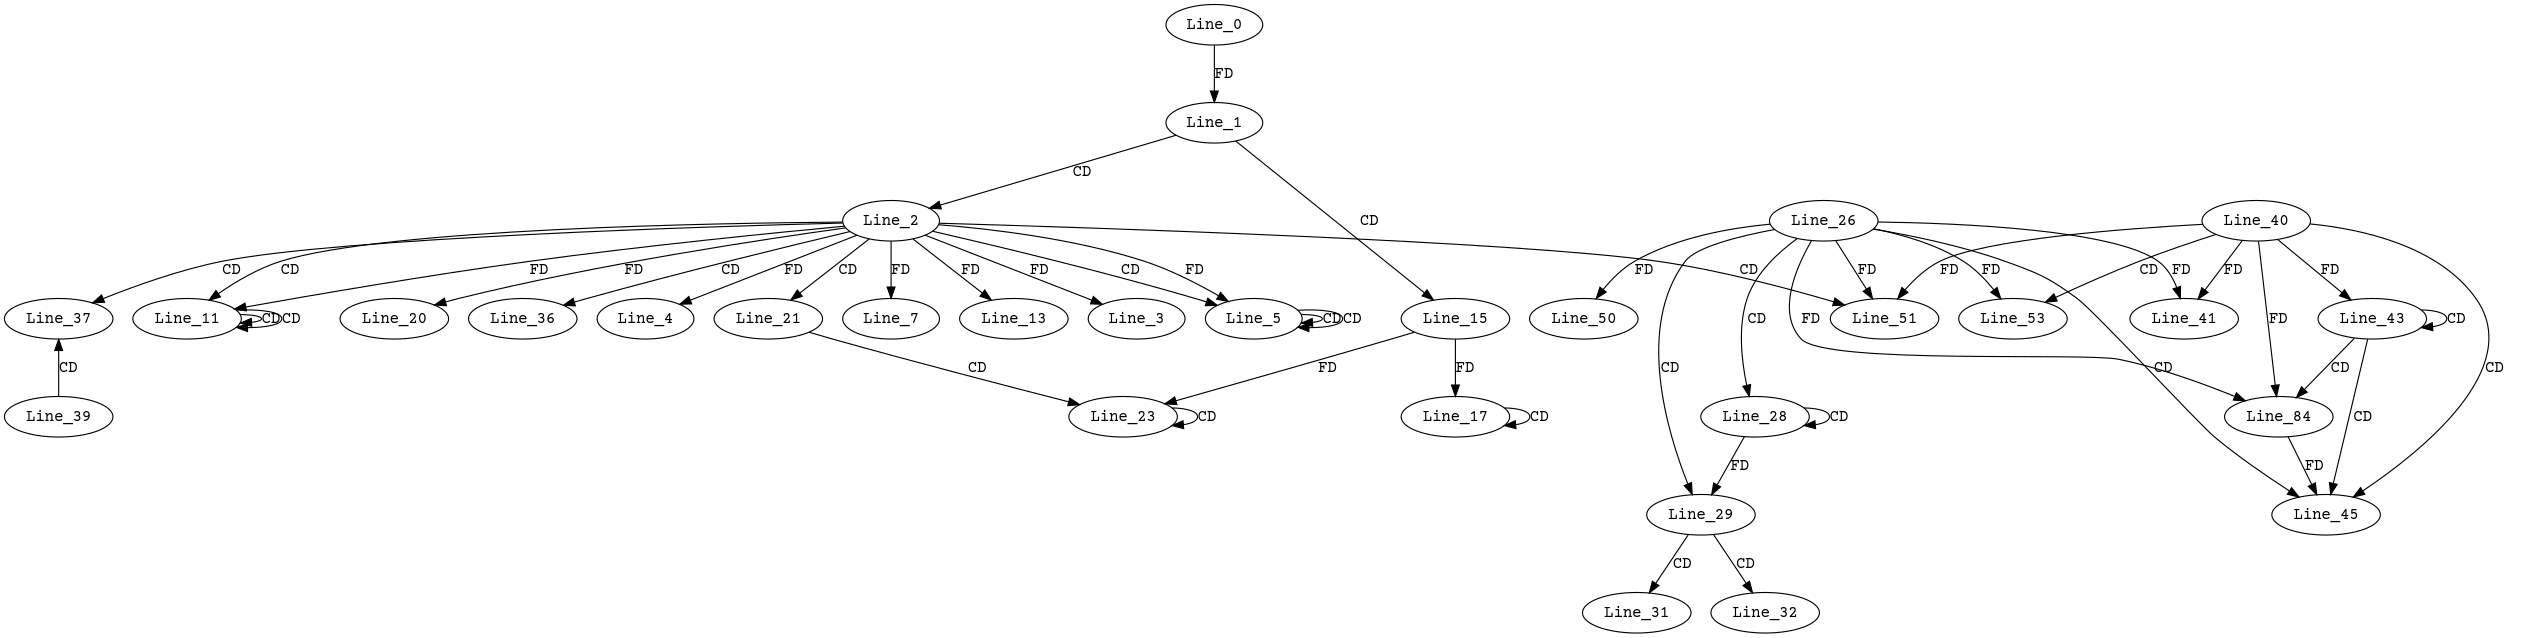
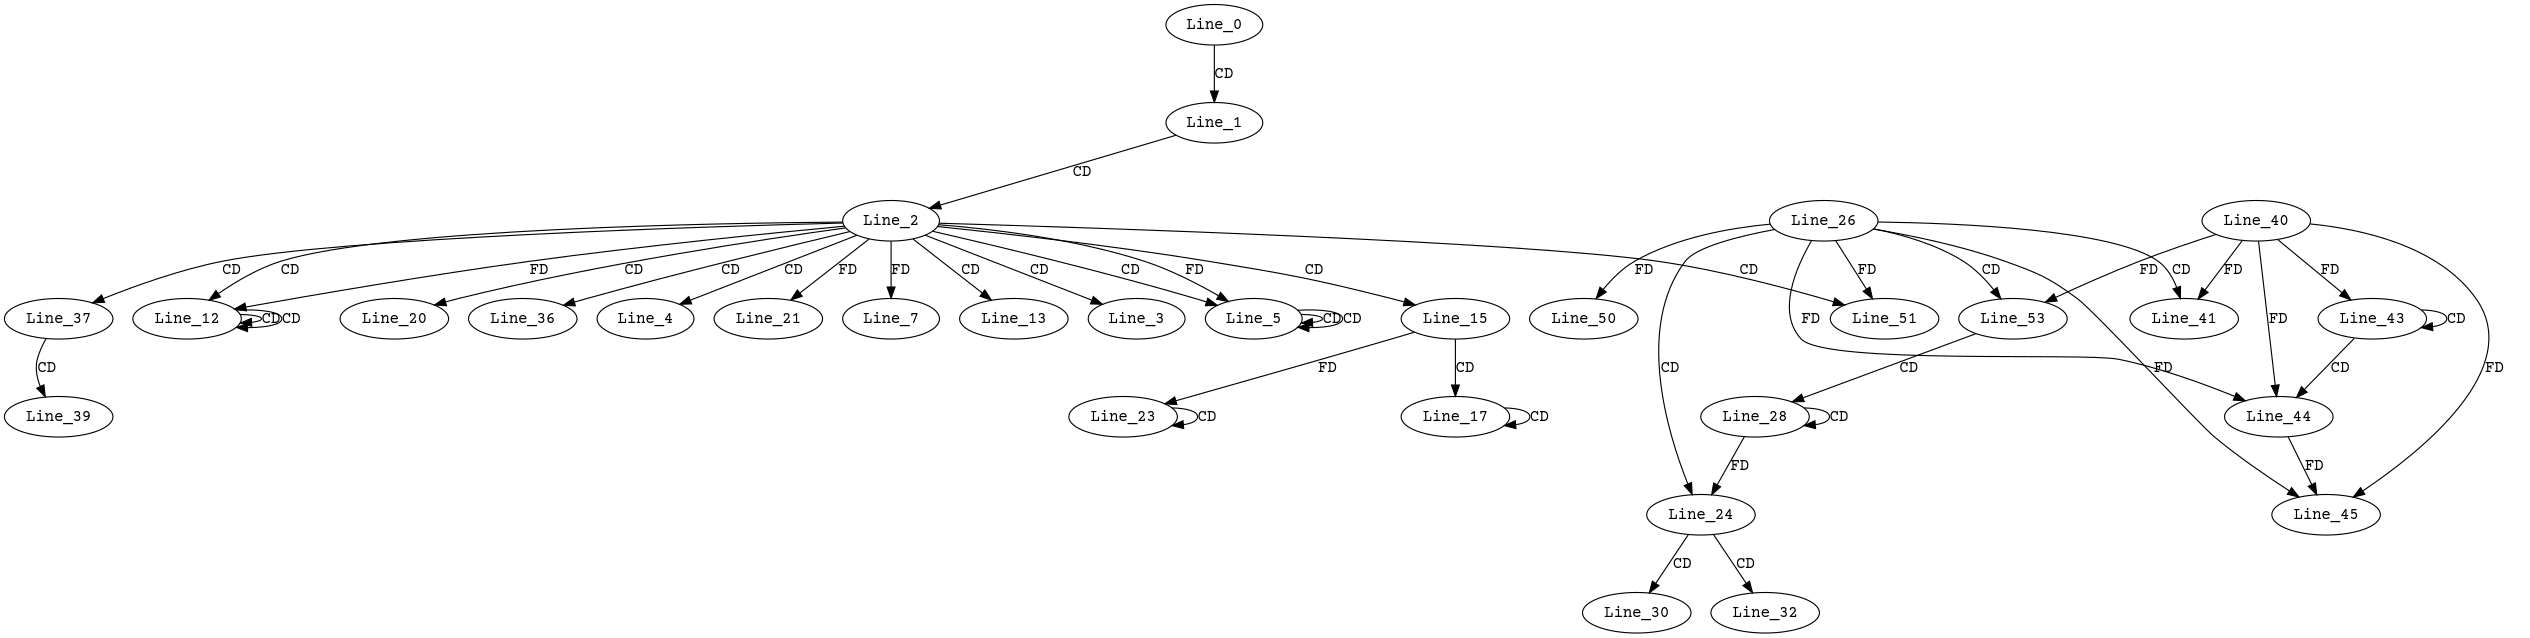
  digraph {
    fontname="Courier Prime"
    node [fontname="Courier Prime"]
    edge [fontname="Courier Prime"]
    Line_0
    Line_1
    Line_2
    Line_3
    Line_4
    Line_5
    Line_7
-   Line_12 [label=Line_11]
+   Line_12
    Line_13
    Line_15
    Line_20
    Line_21
    Line_36
    Line_37
    Line_51
    Line_17
    Line_23
    Line_26
    Line_28
-   Line_29
+   Line_29 [label=Line_24]
    Line_41
-   Line_44 [label=Line_84]
+   Line_44
    Line_45
    Line_50
    Line_53
    Line_39
-   Line_30 [label=Line_31]
+   Line_30
    Line_32
    Line_40
    Line_43
-   Line_0 -> Line_1 [label=FD]
+   Line_0 -> Line_1 [label=CD]
    Line_1 -> Line_2 [label=CD]
-   Line_2 -> Line_3 [label=FD]
-   Line_2 -> Line_4 [label=FD]
+   Line_2 -> Line_3 [label=CD]
+   Line_2 -> Line_4 [label=CD]
    Line_2 -> Line_5 [label=CD]
    Line_2 -> Line_5 [label=FD]
    Line_2 -> Line_7 [label=FD]
    Line_2 -> Line_12 [label=CD]
    Line_2 -> Line_12 [label=FD]
-   Line_2 -> Line_13 [label=FD]
-   Line_1 -> Line_15 [label=CD]
-   Line_2 -> Line_20 [label=FD]
-   Line_2 -> Line_21 [label=CD]
+   Line_2 -> Line_13 [label=CD]
+   Line_2 -> Line_15 [label=CD]
+   Line_2 -> Line_20 [label=CD]
+   Line_2 -> Line_21 [label=FD]
    Line_2 -> Line_36 [label=CD]
    Line_2 -> Line_37 [label=CD]
    Line_2 -> Line_51 [label=CD]
    Line_5 -> Line_5 [label=CD]
    Line_5 -> Line_5 [label=CD]
    Line_12 -> Line_12 [label=CD]
    Line_12 -> Line_12 [label=CD]
-   Line_15 -> Line_17 [label=FD]
+   Line_15 -> Line_17 [label=CD]
    Line_15 -> Line_23 [label=FD]
-   Line_21 -> Line_23 [label=CD]
-   Line_39 -> Line_37 [label=CD]
+   Line_37 -> Line_39 [label=CD]
    Line_17 -> Line_17 [label=CD]
    Line_23 -> Line_23 [label=CD]
    Line_26 -> Line_51 [label=FD]
-   Line_26 -> Line_28 [label=CD]
+   Line_53 -> Line_28 [label=CD]
    Line_26 -> Line_29 [label=CD]
-   Line_26 -> Line_41 [label=FD]
+   Line_26 -> Line_41 [label=CD]
    Line_26 -> Line_44 [label=FD]
-   Line_26 -> Line_45 [label=CD]
+   Line_26 -> Line_45 [label=FD]
    Line_26 -> Line_50 [label=FD]
-   Line_26 -> Line_53 [label=FD]
+   Line_26 -> Line_53 [label=CD]
    Line_28 -> Line_28 [label=CD]
    Line_28 -> Line_29 [label=FD]
    Line_29 -> Line_30 [label=CD]
    Line_29 -> Line_32 [label=CD]
    Line_44 -> Line_45 [label=FD]
-   Line_40 -> Line_51 [label=FD]
    Line_40 -> Line_41 [label=FD]
    Line_40 -> Line_44 [label=FD]
-   Line_40 -> Line_45 [label=CD]
-   Line_40 -> Line_53 [label=CD]
+   Line_40 -> Line_45 [label=FD]
+   Line_40 -> Line_53 [label=FD]
    Line_40 -> Line_43 [label=FD]
    Line_43 -> Line_44 [label=CD]
-   Line_43 -> Line_45 [label=CD]
    Line_43 -> Line_43 [label=CD]
  }
